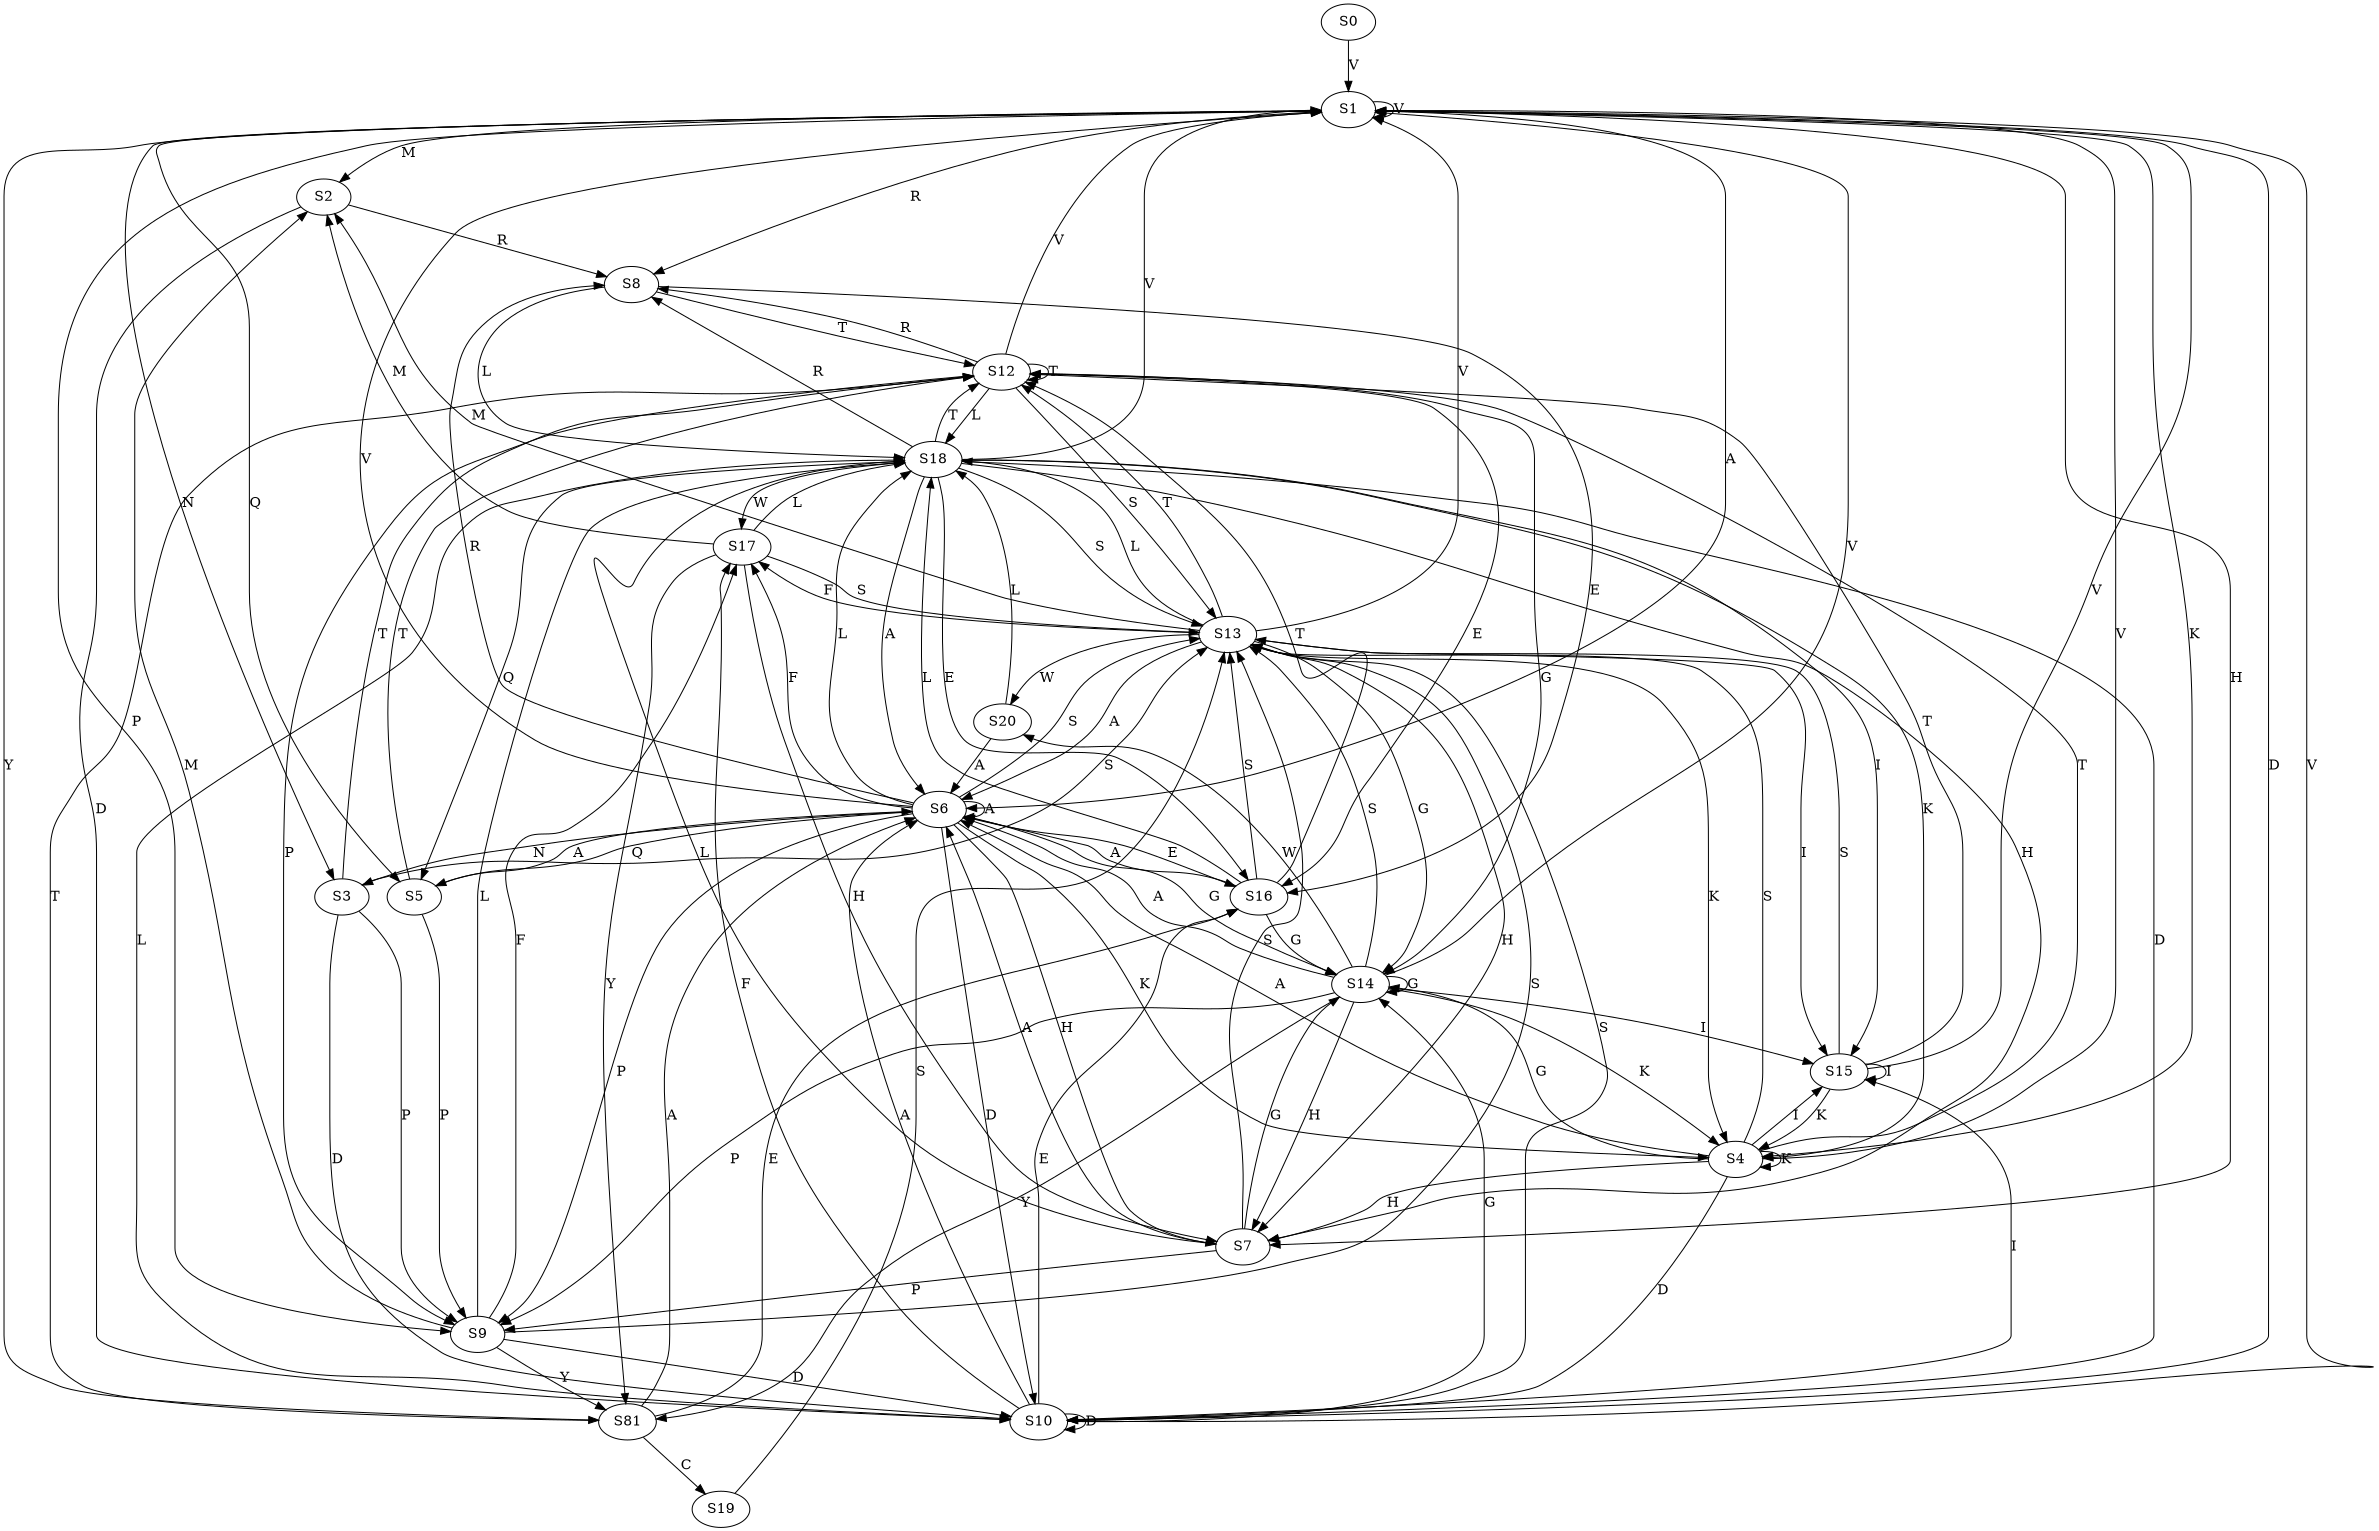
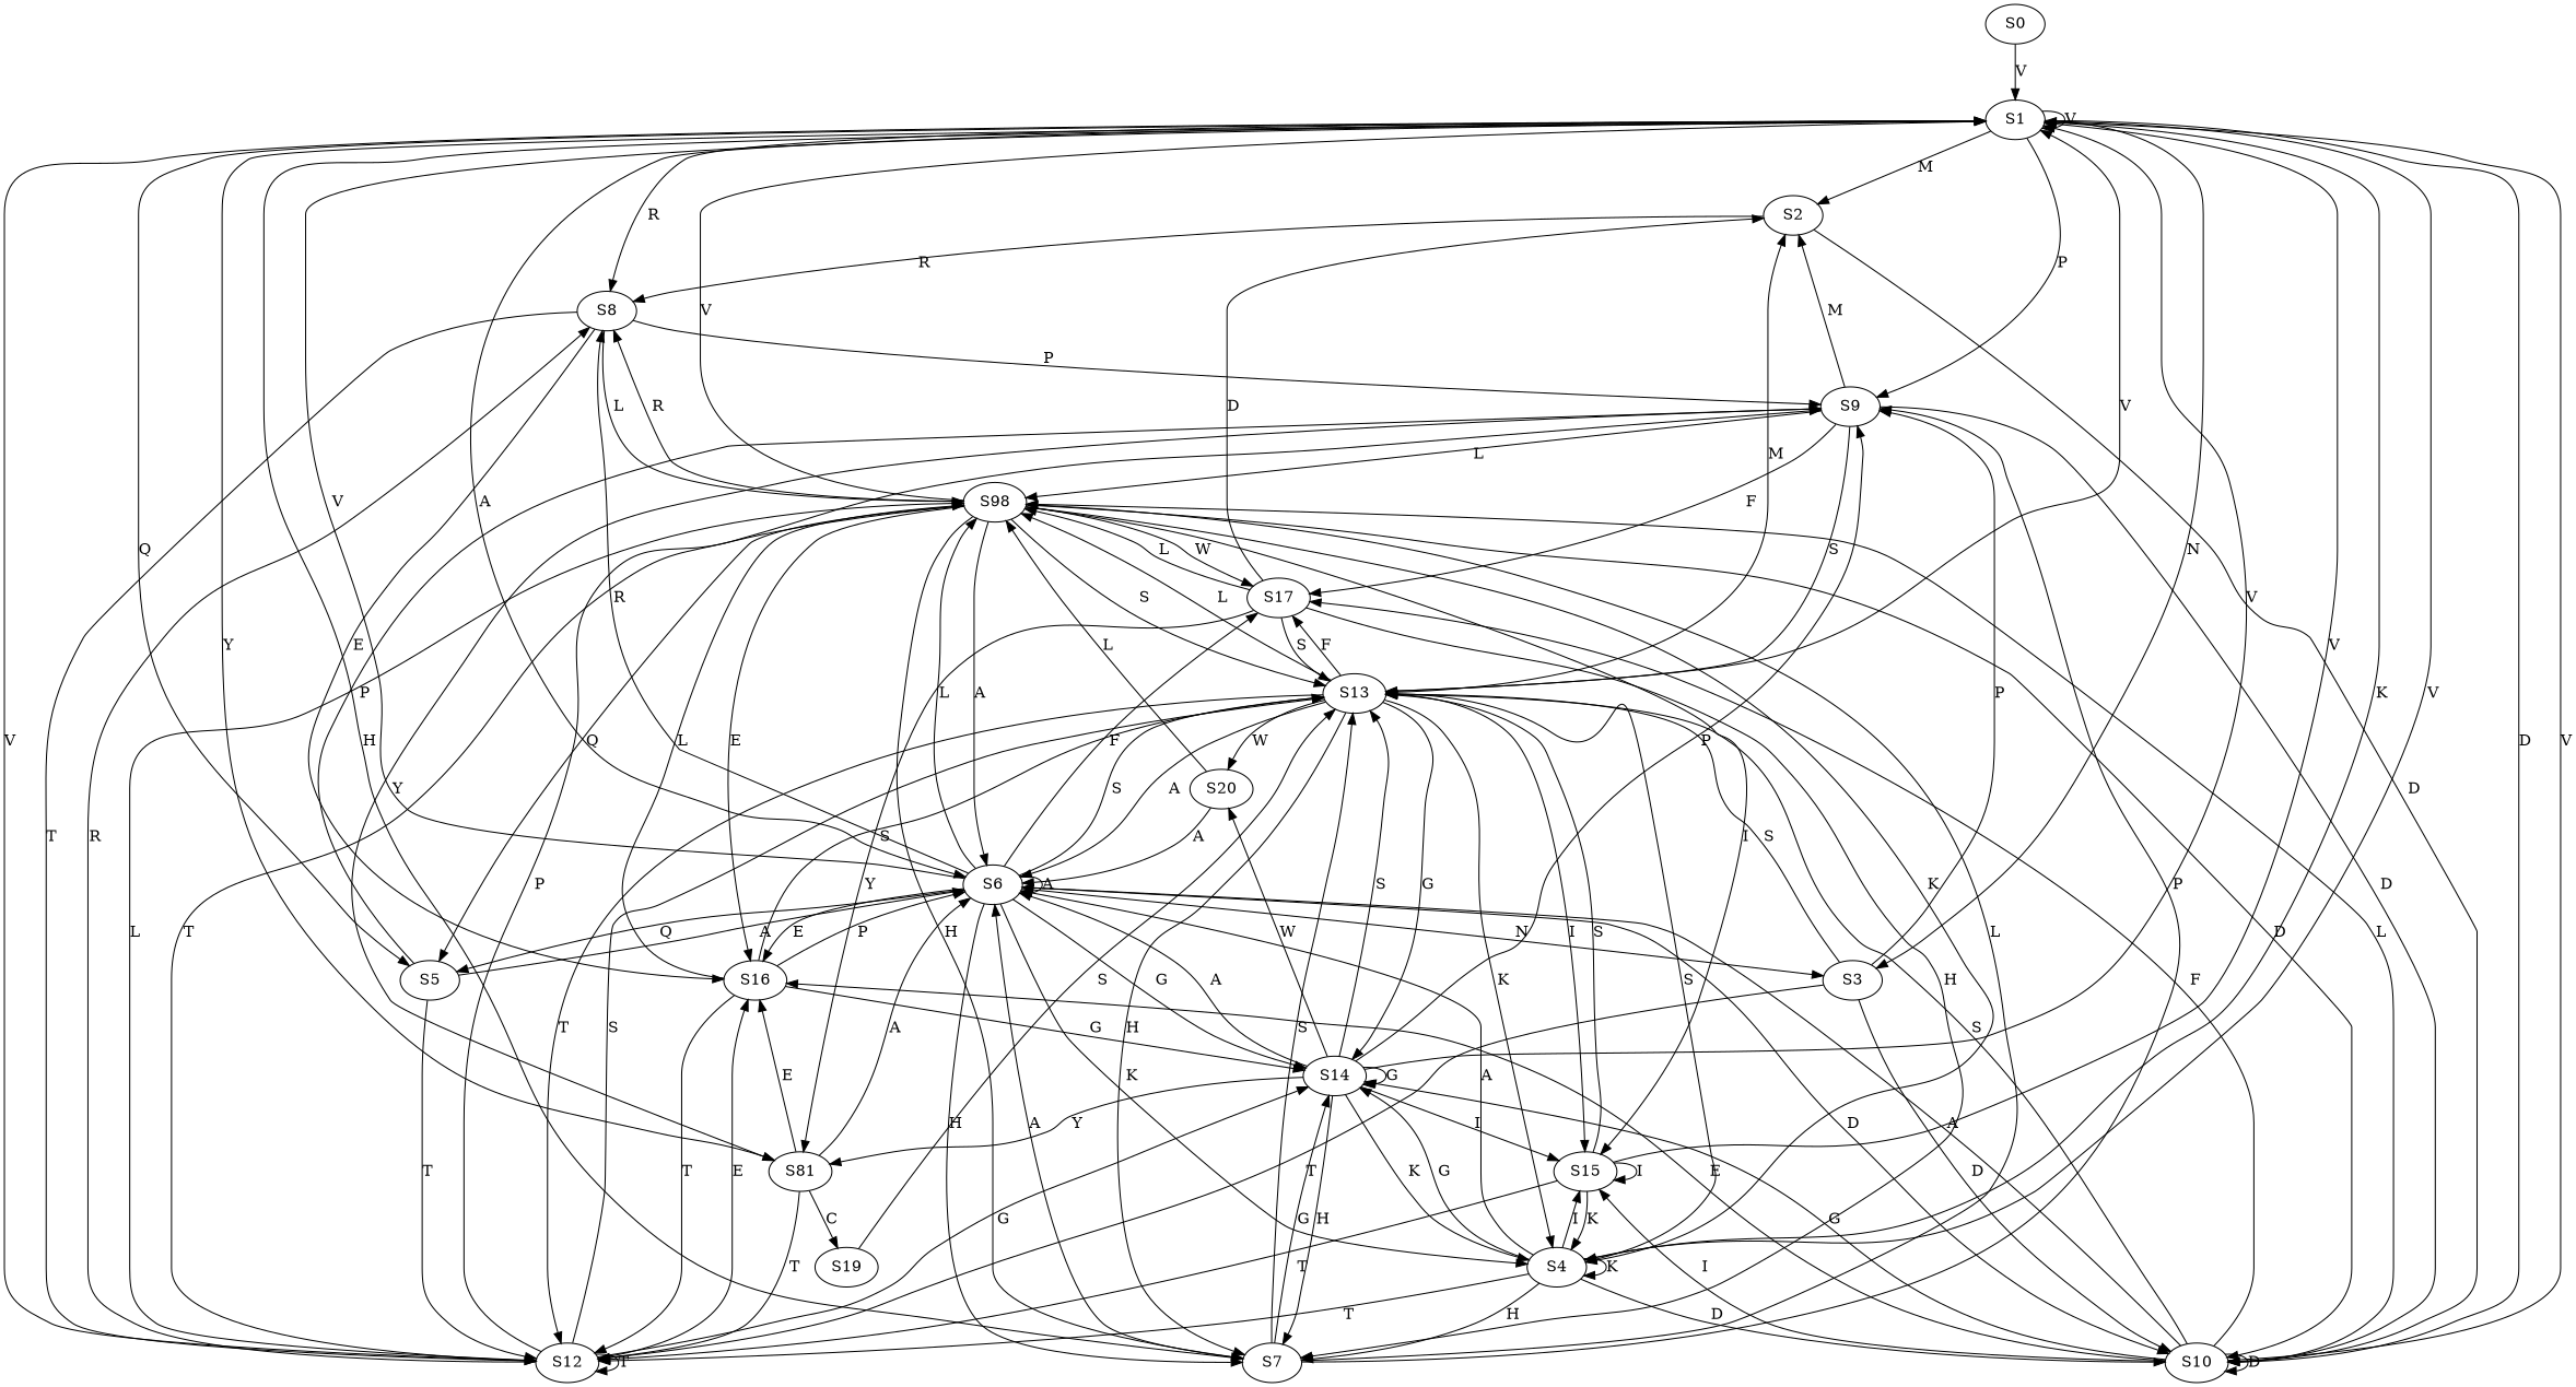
  strict digraph {
    S0
    S1
    S2
    S3
    S4
    S5
    S6
    S7
    S8
    S9
    S10
    n12 [label=S81]
    S12
    S13
    S14
    S15
    S16
    S17
-   S18
+   S18 [label=S98]
    S19
    S20
    S0 -> S1 [label=V]
    S1 -> S1 [label=V]
    S1 -> S2 [label=M]
    S1 -> S3 [label=N]
    S1 -> S4 [label=K]
    S1 -> S5 [label=Q]
    S1 -> S6 [label=A]
    S1 -> S7 [label=H]
    S1 -> S8 [label=R]
    S1 -> S9 [label=P]
    S1 -> S10 [label=D]
    S1 -> n12 [label=Y]
    S2 -> S8 [label=R]
    S2 -> S10 [label=D]
    S3 -> S9 [label=P]
    S3 -> S10 [label=D]
    S3 -> S12 [label=T]
    S3 -> S13 [label=S]
    S4 -> S1 [label=V]
    S4 -> S4 [label=K]
    S4 -> S6 [label=A]
    S4 -> S7 [label=H]
    S4 -> S10 [label=D]
    S4 -> S12 [label=T]
    S4 -> S13 [label=S]
    S4 -> S14 [label=G]
    S4 -> S15 [label=I]
    S5 -> S6 [label=A]
    S5 -> S9 [label=P]
    S5 -> S12 [label=T]
    S6 -> S1 [label=V]
    S6 -> S3 [label=N]
    S6 -> S4 [label=K]
    S6 -> S5 [label=Q]
    S6 -> S6 [label=A]
    S6 -> S7 [label=H]
    S6 -> S8 [label=R]
-   S6 -> S9 [label=P]
+   S8 -> S9 [label=P]
    S6 -> S10 [label=D]
    S6 -> S13 [label=S]
    S6 -> S14 [label=G]
    S6 -> S16 [label=E]
    S6 -> S17 [label=F]
    S6 -> S18 [label=L]
    S7 -> S6 [label=A]
    S7 -> S9 [label=P]
    S7 -> S13 [label=S]
    S7 -> S14 [label=G]
    S7 -> S18 [label=L]
    S8 -> S12 [label=T]
    S8 -> S16 [label=E]
    S8 -> S18 [label=L]
    S9 -> S2 [label=M]
    S9 -> S10 [label=D]
    S9 -> n12 [label=Y]
    S9 -> S13 [label=S]
    S9 -> S17 [label=F]
    S9 -> S18 [label=L]
    S10 -> S1 [label=V]
    S10 -> S6 [label=A]
    S10 -> S10 [label=D]
    S10 -> S13 [label=S]
    S10 -> S14 [label=G]
    S10 -> S15 [label=I]
    S10 -> S16 [label=E]
    S10 -> S17 [label=F]
    S10 -> S18 [label=L]
    n12 -> S6 [label=A]
    n12 -> S12 [label=T]
    n12 -> S16 [label=E]
    n12 -> S19 [label=C]
    S12 -> S1 [label=V]
    S12 -> S8 [label=R]
    S12 -> S9 [label=P]
    S12 -> S12 [label=T]
    S12 -> S13 [label=S]
    S12 -> S14 [label=G]
    S12 -> S16 [label=E]
    S12 -> S18 [label=L]
    S13 -> S1 [label=V]
    S13 -> S2 [label=M]
    S13 -> S4 [label=K]
    S13 -> S6 [label=A]
    S13 -> S7 [label=H]
    S13 -> S12 [label=T]
    S13 -> S14 [label=G]
    S13 -> S15 [label=I]
    S13 -> S17 [label=F]
    S13 -> S18 [label=L]
    S13 -> S20 [label=W]
    S14 -> S1 [label=V]
    S14 -> S4 [label=K]
    S14 -> S6 [label=A]
    S14 -> S7 [label=H]
    S14 -> S9 [label=P]
    S14 -> n12 [label=Y]
    S14 -> S13 [label=S]
    S14 -> S14 [label=G]
    S14 -> S15 [label=I]
    S14 -> S20 [label=W]
    S15 -> S1 [label=V]
    S15 -> S4 [label=K]
    S15 -> S12 [label=T]
    S15 -> S13 [label=S]
    S15 -> S15 [label=I]
-   S16 -> S6 [label=A]
+   S16 -> S6 [label=P]
    S16 -> S12 [label=T]
    S16 -> S13 [label=S]
    S16 -> S14 [label=G]
    S16 -> S18 [label=L]
-   S17 -> S2 [label=M]
+   S17 -> S2 [label=D]
    S17 -> S7 [label=H]
    S17 -> n12 [label=Y]
    S17 -> S13 [label=S]
    S17 -> S18 [label=L]
    S18 -> S1 [label=V]
    S18 -> S4 [label=K]
    S18 -> S5 [label=Q]
    S18 -> S6 [label=A]
    S18 -> S7 [label=H]
    S18 -> S8 [label=R]
    S18 -> S10 [label=D]
    S18 -> S12 [label=T]
    S18 -> S13 [label=S]
    S18 -> S15 [label=I]
    S18 -> S16 [label=E]
    S18 -> S17 [label=W]
    S19 -> S13 [label=S]
    S20 -> S6 [label=A]
    S20 -> S18 [label=L]
  }
